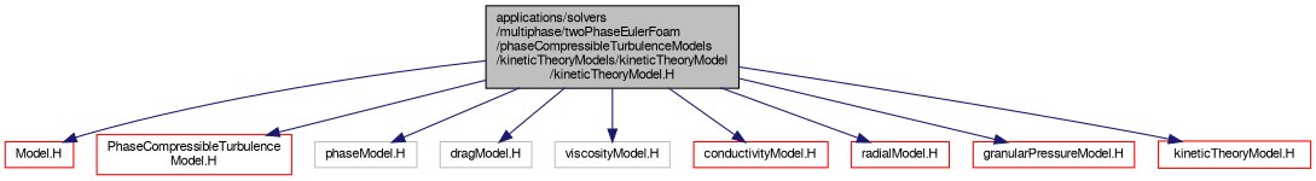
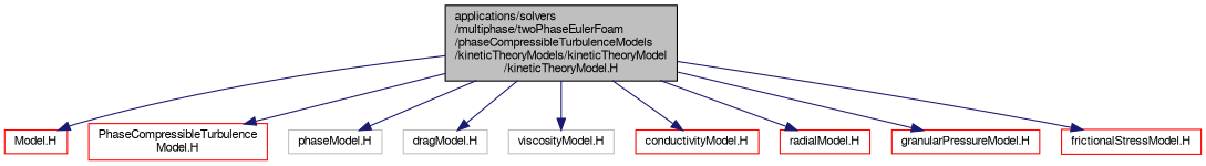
  digraph {
    node [color=red fontname=FreeSans fontsize=10 shape=record]
    edge [color=midnightblue fontname=FreeSans fontsize=10 labelfontname=FreeSans labelfontsize=10 style=solid]
    n1 [color=black fillcolor=grey75 fontcolor=black height=0.2 label="applications/solvers\l/multiphase/twoPhaseEulerFoam\l/phaseCompressibleTurbulenceModels\l/kineticTheoryModels/kineticTheoryModel\l/kineticTheoryModel.H" style=filled width=0.4]
    n2 [height=0.2 label="Model.H" width=0.4]
    n3 [height=0.2 label="PhaseCompressibleTurbulence\lModel.H" width=0.4]
    n4 [color=grey75 height=0.2 label="phaseModel.H" width=0.4]
    n5 [color=grey75 height=0.2 label="dragModel.H" width=0.4]
    n6 [color=grey75 height=0.2 label="viscosityModel.H" width=0.4]
    n7 [height=0.2 label="conductivityModel.H" width=0.4]
    n8 [height=0.2 label="radialModel.H" width=0.4]
    n9 [height=0.2 label="granularPressureModel.H" width=0.4]
-   n10 [height=0.2 label="kineticTheoryModel.H" width=0.4]
+   n10 [height=0.2 label="frictionalStressModel.H" width=0.4]
    n1 -> n2
    n1 -> n3
    n1 -> n4
    n1 -> n5
    n1 -> n6
    n1 -> n7
    n1 -> n8
    n1 -> n9
    n1 -> n10
  }
